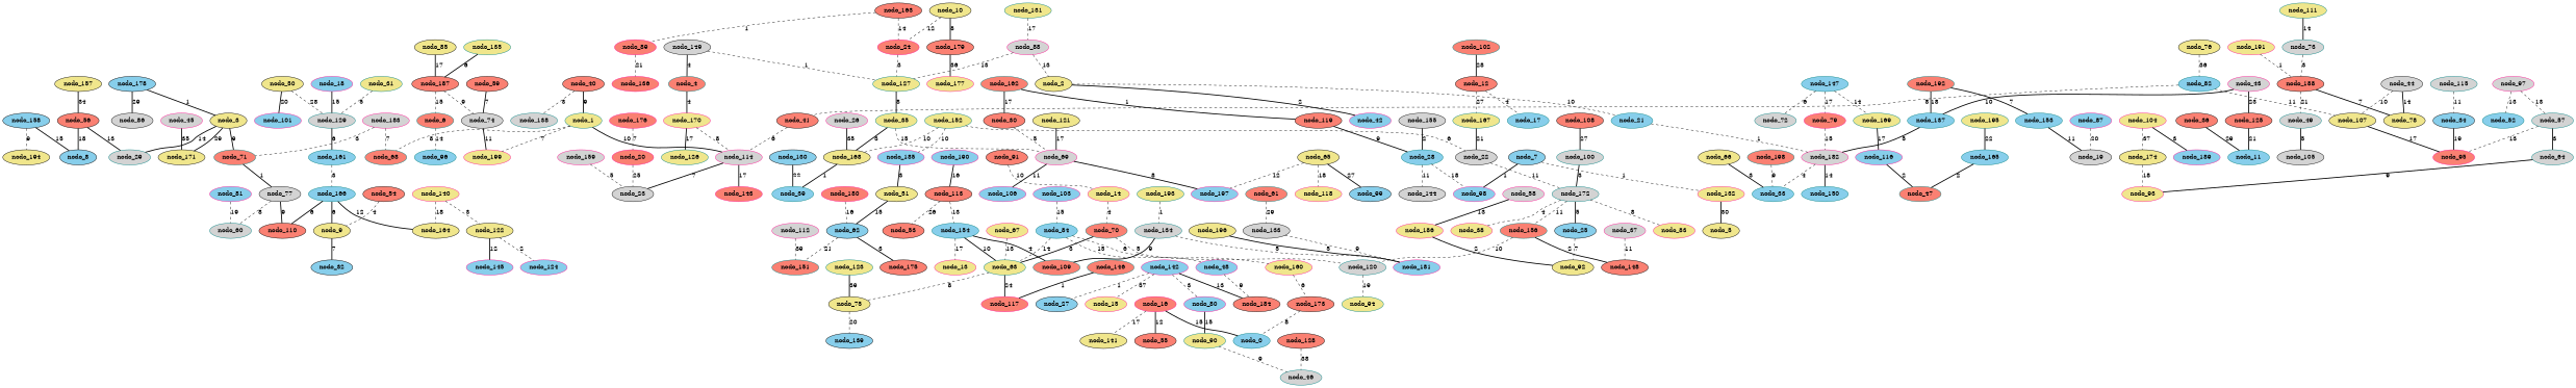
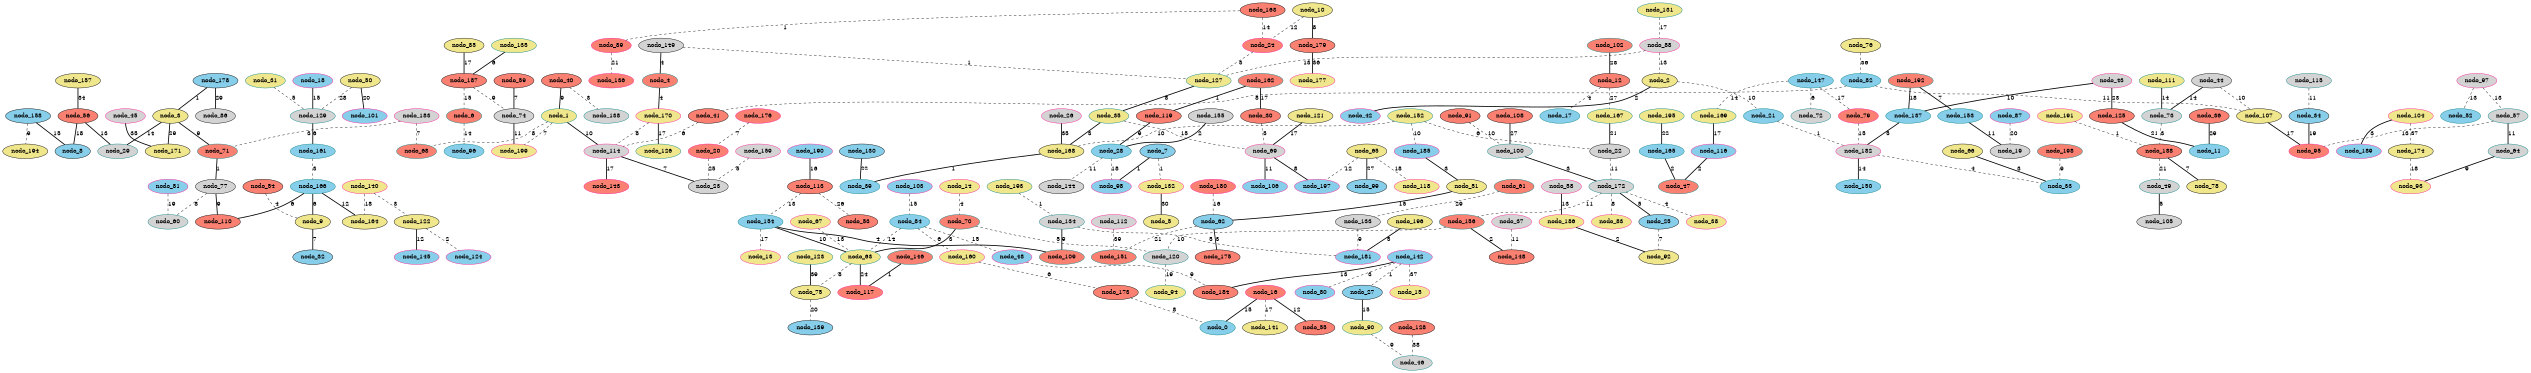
  graph {
    node [color=black fillcolor=khaki style=filled]
    edge [style=dashed weight=3]
    nodo_56 [fillcolor=salmon]
    nodo_8 [fillcolor=skyblue]
    nodo_29 [color=teal fillcolor=lightgrey]
    nodo_172 [color=teal fillcolor=lightgrey]
    nodo_38 [color=deeppink]
    nodo_25 [fillcolor=skyblue]
    nodo_156 [color=teal fillcolor=salmon]
    nodo_83 [color=deeppink]
    nodo_92
    nodo_148 [fillcolor=salmon]
    nodo_120 [color=teal fillcolor=lightgrey]
    nodo_187 [fillcolor=salmon]
    nodo_85
    nodo_74 [fillcolor=lightgrey]
    nodo_6 [color=teal fillcolor=salmon]
    nodo_199 [color=deeppink]
    nodo_96 [color=teal fillcolor=skyblue]
    nodo_147 [color=teal fillcolor=skyblue]
    nodo_72 [color=teal fillcolor=lightgrey]
    nodo_79 [color=deeppink fillcolor=salmon]
    nodo_169 [color=teal]
    nodo_182 [color=deeppink fillcolor=lightgrey]
    nodo_116 [color=deeppink fillcolor=skyblue]
    nodo_195 [color=teal]
    nodo_165 [color=teal fillcolor=skyblue]
    nodo_47 [color=teal fillcolor=salmon]
    nodo_155 [fillcolor=lightgrey]
    nodo_28 [color=teal fillcolor=skyblue]
    nodo_98 [color=deeppink fillcolor=skyblue]
    nodo_144 [fillcolor=lightgrey]
    nodo_33 [color=teal fillcolor=skyblue]
    nodo_150 [color=teal fillcolor=skyblue]
    nodo_37 [color=deeppink fillcolor=lightgrey]
    nodo_188 [fillcolor=salmon]
    nodo_78
    nodo_49 [color=teal fillcolor=lightgrey]
    nodo_105 [fillcolor=lightgrey]
    nodo_113 [fillcolor=salmon]
    nodo_53 [fillcolor=salmon]
    nodo_154 [color=teal fillcolor=skyblue]
    nodo_109 [color=teal fillcolor=salmon]
    nodo_63 [color=teal]
    nodo_13 [color=deeppink]
    nodo_114 [color=deeppink fillcolor=lightgrey]
    nodo_23 [fillcolor=lightgrey]
    nodo_143 [color=deeppink fillcolor=salmon]
    nodo_16 [color=deeppink fillcolor=salmon]
    nodo_55 [fillcolor=salmon]
    nodo_0 [color=teal fillcolor=skyblue]
    nodo_141
    nodo_7 [fillcolor=skyblue]
    nodo_132 [color=deeppink]
    nodo_5
    nodo_62 [fillcolor=skyblue]
    nodo_51
    nodo_151 [color=teal fillcolor=salmon]
    nodo_175 [fillcolor=salmon]
    nodo_160 [color=deeppink]
    nodo_173 [fillcolor=salmon]
    nodo_183 [color=deeppink fillcolor=lightgrey]
    nodo_68 [color=teal fillcolor=salmon]
    nodo_71 [color=teal fillcolor=salmon]
    nodo_77 [fillcolor=lightgrey]
    nodo_32 [fillcolor=skyblue]
    nodo_9
    nodo_140 [color=deeppink]
    nodo_164
    nodo_122
    nodo_145 [color=deeppink fillcolor=skyblue]
    nodo_124 [color=deeppink fillcolor=skyblue]
    nodo_75
    nodo_117 [color=deeppink fillcolor=salmon]
    nodo_181 [color=deeppink fillcolor=skyblue]
    nodo_196
    nodo_3
    nodo_171
    nodo_119 [fillcolor=salmon]
    nodo_94 [color=teal]
    nodo_87 [color=deeppink fillcolor=skyblue]
    nodo_19 [fillcolor=lightgrey]
    nodo_137 [color=teal fillcolor=skyblue]
    nodo_26 [color=deeppink fillcolor=lightgrey]
    nodo_168
    nodo_39 [color=teal fillcolor=skyblue]
    nodo_142 [color=deeppink fillcolor=skyblue]
    nodo_80 [color=deeppink fillcolor=skyblue]
    nodo_27 [fillcolor=skyblue]
    nodo_184 [fillcolor=salmon]
    nodo_15 [color=deeppink]
    nodo_90 [color=teal]
    nodo_167 [color=teal]
    nodo_22 [fillcolor=lightgrey]
    nodo_97 [color=deeppink fillcolor=lightgrey]
    nodo_57 [color=teal fillcolor=lightgrey]
    nodo_52 [color=teal fillcolor=skyblue]
    nodo_64 [color=teal fillcolor=lightgrey]
    nodo_95 [color=deeppink fillcolor=salmon]
    nodo_93 [color=deeppink]
    nodo_179 [fillcolor=salmon]
    nodo_177 [color=deeppink]
    nodo_149 [fillcolor=lightgrey]
    nodo_4 [color=teal fillcolor=salmon]
    nodo_127 [color=teal]
    nodo_170 [color=deeppink]
    nodo_35 [color=teal]
    nodo_126 [color=teal]
    nodo_91 [fillcolor=salmon]
    nodo_100 [color=teal fillcolor=lightgrey]
    nodo_139 [fillcolor=skyblue]
    nodo_84 [color=teal fillcolor=skyblue]
    nodo_48 [color=deeppink fillcolor=skyblue]
    nodo_131 [color=teal]
    nodo_88 [color=deeppink fillcolor=lightgrey]
    nodo_2
    nodo_21 [color=teal fillcolor=skyblue]
    nodo_42 [color=deeppink fillcolor=skyblue]
    nodo_190 [color=deeppink fillcolor=skyblue]
    nodo_112 [color=deeppink fillcolor=lightgrey]
    nodo_125 [fillcolor=salmon]
    nodo_11 [color=teal fillcolor=skyblue]
    nodo_44 [fillcolor=lightgrey]
    nodo_107
    nodo_123 [color=teal]
    nodo_110 [fillcolor=salmon]
    nodo_60 [color=teal fillcolor=lightgrey]
    nodo_54 [fillcolor=salmon]
    nodo_104 [color=deeppink]
    nodo_174
    nodo_189 [color=deeppink fillcolor=skyblue]
    nodo_46 [color=teal fillcolor=lightgrey]
    nodo_159 [color=deeppink fillcolor=lightgrey]
    nodo_191 [color=deeppink]
    nodo_129 [color=teal fillcolor=lightgrey]
    nodo_161 [color=teal fillcolor=skyblue]
    nodo_166 [color=teal fillcolor=skyblue]
    nodo_163 [fillcolor=salmon]
    nodo_89 [color=deeppink fillcolor=salmon]
    nodo_24 [color=deeppink fillcolor=salmon]
    nodo_136 [color=deeppink fillcolor=salmon]
    nodo_115 [color=teal fillcolor=lightgrey]
    nodo_34 [fillcolor=skyblue]
    nodo_162 [color=teal fillcolor=salmon]
    nodo_30 [fillcolor=salmon]
    nodo_69 [color=deeppink fillcolor=lightgrey]
    nodo_186 [color=deeppink]
    nodo_10
    nodo_134 [color=teal fillcolor=lightgrey]
    nodo_176 [color=deeppink fillcolor=salmon]
    nodo_20 [color=deeppink fillcolor=salmon]
    nodo_197 [color=deeppink fillcolor=skyblue]
    nodo_65
    nodo_118 [color=deeppink]
    nodo_99 [fillcolor=skyblue]
    nodo_14 [color=deeppink]
    nodo_70 [color=teal fillcolor=salmon]
    nodo_41 [fillcolor=salmon]
    nodo_178 [fillcolor=skyblue]
    nodo_86 [fillcolor=lightgrey]
    nodo_82 [color=teal fillcolor=skyblue]
    nodo_152 [color=teal]
    nodo_185 [color=deeppink fillcolor=skyblue]
    nodo_1 [color=teal]
    nodo_58 [color=deeppink fillcolor=lightgrey]
    nodo_106 [color=deeppink fillcolor=skyblue]
    nodo_81 [color=deeppink fillcolor=skyblue]
    nodo_18 [color=deeppink fillcolor=skyblue]
    nodo_50
    nodo_101 [color=deeppink fillcolor=skyblue]
    nodo_180 [color=deeppink fillcolor=salmon]
    nodo_12 [fillcolor=salmon]
    nodo_17 [color=teal fillcolor=skyblue]
    nodo_158 [fillcolor=skyblue]
    nodo_194
    nodo_43 [color=deeppink fillcolor=lightgrey]
    nodo_135 [color=teal]
    nodo_66
    nodo_31 [color=teal]
    nodo_198 [color=teal fillcolor=salmon]
    nodo_40 [fillcolor=salmon]
    nodo_138 [color=teal fillcolor=lightgrey]
    nodo_121
    nodo_193 [color=teal]
    nodo_59 [fillcolor=salmon]
    nodo_157
    nodo_130 [fillcolor=skyblue]
    nodo_153 [color=teal fillcolor=skyblue]
    nodo_76
    nodo_103 [color=deeppink fillcolor=skyblue]
    nodo_108 [fillcolor=salmon]
    nodo_36 [fillcolor=salmon]
    nodo_192 [color=teal fillcolor=salmon]
    nodo_111 [color=teal]
    nodo_73 [color=teal fillcolor=lightgrey]
    nodo_102 [color=teal fillcolor=salmon]
    nodo_146 [color=teal fillcolor=salmon]
    nodo_61 [color=teal fillcolor=salmon]
    nodo_133 [fillcolor=lightgrey]
    nodo_45 [color=deeppink fillcolor=lightgrey]
    nodo_67 [color=deeppink]
    nodo_128 [fillcolor=salmon]
    nodo_56 -- nodo_8 [label=18 style=bold weight=18]
    nodo_56 -- nodo_29 [label=13 style=bold weight=13]
    nodo_172 -- nodo_38 [label=4 weight=4]
    nodo_172 -- nodo_25 [label=5 style=bold weight=5]
    nodo_172 -- nodo_156 [label=11 weight=11]
    nodo_172 -- nodo_83 [label=8 weight=8]
    nodo_25 -- nodo_92 [label=7 weight=7]
    nodo_156 -- nodo_148 [label=2 style=bold weight=2]
    nodo_156 -- nodo_120 [label=10 weight=10]
    nodo_120 -- nodo_94 [label=19 weight=19]
    nodo_187 -- nodo_74 [label=9 weight=9]
    nodo_187 -- nodo_6 [label=15 weight=15]
    nodo_85 -- nodo_187 [label=17 style=bold weight=17]
    nodo_74 -- nodo_199 [label=11 style=bold weight=11]
    nodo_6 -- nodo_96 [label=14 weight=14]
    nodo_147 -- nodo_72 [label=6 weight=6]
    nodo_147 -- nodo_79 [label=17 weight=17]
    nodo_147 -- nodo_169 [label=14 weight=14]
    nodo_79 -- nodo_182 [label=15 weight=15]
    nodo_169 -- nodo_116 [label=17 style=bold weight=17]
    nodo_182 -- nodo_33 [label=4 weight=4]
    nodo_182 -- nodo_150 [label=14 style=bold weight=14]
    nodo_116 -- nodo_47 [label=2 style=bold weight=2]
    nodo_195 -- nodo_165 [label=22 style=bold weight=22]
    nodo_165 -- nodo_47 [label=2 style=bold weight=2]
    nodo_155 -- nodo_28 [label=2 style=bold weight=2]
    nodo_28 -- nodo_98 [label=18 weight=18]
    nodo_28 -- nodo_144 [label=11 weight=11]
    nodo_37 -- nodo_148 [label=11 weight=11]
    nodo_188 -- nodo_78 [label=7 style=bold weight=7]
    nodo_188 -- nodo_49 [label=21 weight=21]
    nodo_49 -- nodo_105 [label=5 style=bold weight=5]
    nodo_113 -- nodo_53 [label=26 weight=26]
    nodo_113 -- nodo_154 [label=13 weight=13]
    nodo_154 -- nodo_109 [label=4 style=bold weight=4]
    nodo_154 -- nodo_63 [label=10 style=bold weight=10]
    nodo_154 -- nodo_13 [label=17 weight=17]
    nodo_63 -- nodo_75 [label=8 weight=8]
    nodo_63 -- nodo_117 [label=24 style=bold weight=24]
    nodo_114 -- nodo_23 [label=7 style=bold weight=7]
    nodo_114 -- nodo_143 [label=17 style=bold weight=17]
    nodo_16 -- nodo_55 [label=12 style=bold weight=12]
    nodo_16 -- nodo_0 [label=15 style=bold weight=15]
    nodo_16 -- nodo_141 [label=17 weight=17]
    nodo_7 -- nodo_98 [label=1 style=bold weight=1]
    nodo_7 -- nodo_132 [label=1 weight=1]
    nodo_132 -- nodo_5 [label=30 style=bold weight=30]
    nodo_62 -- nodo_151 [label=21 weight=21]
    nodo_62 -- nodo_175 [label=3 style=bold]
    nodo_51 -- nodo_62 [label=15 style=bold weight=15]
    nodo_160 -- nodo_173 [label=6 weight=6]
    nodo_173 -- nodo_0 [label=8 weight=8]
    nodo_183 -- nodo_68 [label=7 weight=7]
    nodo_183 -- nodo_71 [label=3]
    nodo_71 -- nodo_77 [label=1 style=bold weight=1]
    nodo_77 -- nodo_110 [label=9 style=bold weight=9]
    nodo_77 -- nodo_60 [label=8 weight=8]
    nodo_9 -- nodo_32 [label=7 style=bold weight=7]
    nodo_140 -- nodo_164 [label=18 weight=18]
    nodo_140 -- nodo_122 [label=3]
    nodo_122 -- nodo_145 [label=12 style=bold weight=12]
    nodo_122 -- nodo_124 [label=2 weight=2]
    nodo_75 -- nodo_139 [label=20 weight=20]
    nodo_196 -- nodo_181 [label=5 style=bold weight=5]
    nodo_3 -- nodo_29 [label=14 style=bold weight=14]
    nodo_3 -- nodo_71 [label=9 style=bold weight=9]
    nodo_3 -- nodo_171 [label=29 style=bold weight=29]
    nodo_119 -- nodo_28 [label=9 style=bold weight=9]
    nodo_87 -- nodo_19 [label=20 weight=20]
    nodo_137 -- nodo_182 [label=5 style=bold weight=5]
    nodo_26 -- nodo_168 [label=35 style=bold weight=35]
    nodo_168 -- nodo_39 [label=1 style=bold weight=1]
    nodo_142 -- nodo_80 [label=3]
    nodo_142 -- nodo_27 [label=1 weight=1]
    nodo_142 -- nodo_184 [label=13 style=bold weight=13]
    nodo_142 -- nodo_15 [label=37 weight=37]
-   nodo_80 -- nodo_90 [label=15 style=bold weight=15]
+   nodo_27 -- nodo_90 [label=15 style=bold weight=15]
    nodo_90 -- nodo_46 [label=9 weight=9]
    nodo_167 -- nodo_22 [label=21 style=bold weight=21]
    nodo_22 -- nodo_172 [label=11 weight=11]
    nodo_97 -- nodo_57 [label=13 weight=13]
    nodo_97 -- nodo_52 [label=13 weight=13]
-   nodo_57 -- nodo_64 [label=3 style=bold weight=11]
+   nodo_57 -- nodo_64 [label=11 style=bold weight=11]
    nodo_57 -- nodo_95 [label=13 weight=13]
    nodo_64 -- nodo_93 [label=9 style=bold weight=9]
    nodo_179 -- nodo_177 [label=36 style=bold weight=36]
    nodo_149 -- nodo_4 [label=4 style=bold weight=4]
    nodo_149 -- nodo_127 [label=1 weight=1]
    nodo_4 -- nodo_170 [label=4 style=bold weight=4]
    nodo_127 -- nodo_35 [label=8 style=bold weight=8]
    nodo_170 -- nodo_114 [label=8 weight=8]
    nodo_170 -- nodo_126 [label=17 style=bold weight=17]
    nodo_35 -- nodo_168 [label=3 style=bold]
    nodo_35 -- nodo_69 [label=15 weight=15]
-   nodo_91 -- nodo_14 [label=10 weight=10]
+   nodo_91 -- nodo_100 [label=10 weight=10]
    nodo_100 -- nodo_172 [label=3 style=bold]
    nodo_84 -- nodo_63 [label=14 weight=14]
    nodo_84 -- nodo_160 [label=6 weight=6]
    nodo_84 -- nodo_48 [label=15 weight=15]
    nodo_48 -- nodo_184 [label=9 weight=9]
    nodo_131 -- nodo_88 [label=17 weight=17]
    nodo_88 -- nodo_127 [label=13 weight=13]
    nodo_88 -- nodo_2 [label=13 weight=13]
    nodo_2 -- nodo_21 [label=10 weight=10]
    nodo_2 -- nodo_42 [label=2 style=bold weight=2]
    nodo_21 -- nodo_182 [label=1 weight=1]
    nodo_190 -- nodo_113 [label=16 style=bold weight=16]
    nodo_112 -- nodo_151 [label=39 weight=39]
    nodo_125 -- nodo_11 [label=21 style=bold weight=21]
-   nodo_44 -- nodo_78 [label=14 style=bold weight=14]
+   nodo_44 -- nodo_73 [label=14 style=bold weight=14]
    nodo_44 -- nodo_107 [label=10 weight=10]
    nodo_107 -- nodo_95 [label=17 style=bold weight=17]
    nodo_123 -- nodo_75 [label=39 style=bold weight=39]
    nodo_54 -- nodo_9 [label=4 weight=4]
    nodo_104 -- nodo_174 [label=37 weight=37]
    nodo_104 -- nodo_189 [label=3 style=bold]
    nodo_174 -- nodo_93 [label=18 weight=18]
    nodo_159 -- nodo_23 [label=5 weight=5]
    nodo_191 -- nodo_188 [label=1 weight=1]
    nodo_129 -- nodo_161 [label=6 style=bold weight=6]
    nodo_161 -- nodo_166 [label=3]
    nodo_166 -- nodo_9 [label=6 style=bold weight=6]
    nodo_166 -- nodo_164 [label=12 style=bold weight=12]
    nodo_166 -- nodo_110 [label=6 style=bold weight=6]
    nodo_163 -- nodo_89 [label=1 weight=1]
    nodo_163 -- nodo_24 [label=14 weight=14]
    nodo_89 -- nodo_136 [label=21 weight=21]
    nodo_24 -- nodo_127 [label=3]
    nodo_115 -- nodo_34 [label=11 weight=11]
    nodo_34 -- nodo_95 [label=19 style=bold weight=19]
    nodo_162 -- nodo_119 [label=1 style=bold weight=1]
    nodo_162 -- nodo_30 [label=17 style=bold weight=17]
    nodo_30 -- nodo_69 [label=5 weight=5]
    nodo_69 -- nodo_197 [label=8 style=bold weight=8]
    nodo_69 -- nodo_106 [label=11 style=bold weight=11]
    nodo_186 -- nodo_92 [label=2 style=bold weight=2]
    nodo_10 -- nodo_179 [label=8 style=bold weight=8]
    nodo_10 -- nodo_24 [label=12 weight=12]
    nodo_134 -- nodo_109 [label=9 style=bold weight=9]
    nodo_134 -- nodo_181 [label=5 weight=5]
    nodo_176 -- nodo_20 [label=7 weight=7]
    nodo_20 -- nodo_23 [label=25 weight=25]
    nodo_65 -- nodo_197 [label=12 weight=12]
    nodo_65 -- nodo_118 [label=18 weight=18]
    nodo_65 -- nodo_99 [label=27 style=bold weight=27]
    nodo_14 -- nodo_70 [label=4 weight=4]
    nodo_70 -- nodo_120 [label=5 weight=5]
    nodo_70 -- nodo_63 [label=3 style=bold]
    nodo_41 -- nodo_114 [label=6 weight=6]
    nodo_178 -- nodo_3 [label=1 style=bold weight=1]
    nodo_178 -- nodo_86 [label=29 style=bold weight=29]
    nodo_82 -- nodo_107 [label=11 weight=11]
    nodo_82 -- nodo_41 [label=8 weight=8]
    nodo_152 -- nodo_168 [label=10 weight=10]
    nodo_152 -- nodo_22 [label=6 weight=6]
    nodo_152 -- nodo_185 [label=10 weight=10]
    nodo_185 -- nodo_51 [label=3 style=bold]
    nodo_1 -- nodo_199 [label=7 weight=7]
    nodo_1 -- nodo_114 [label=10 style=bold weight=10]
    nodo_1 -- nodo_68 [label=8 weight=8]
    nodo_58 -- nodo_186 [label=13 style=bold weight=13]
    nodo_81 -- nodo_60 [label=19 weight=19]
    nodo_18 -- nodo_129 [label=15 style=bold weight=15]
    nodo_50 -- nodo_129 [label=28 weight=28]
    nodo_50 -- nodo_101 [label=20 style=bold weight=20]
    nodo_180 -- nodo_62 [label=16 weight=16]
    nodo_12 -- nodo_167 [label=27 weight=27]
    nodo_12 -- nodo_17 [label=4 weight=4]
    nodo_158 -- nodo_8 [label=15 style=bold weight=15]
    nodo_158 -- nodo_194 [label=9 weight=9]
    nodo_43 -- nodo_137 [label=10 style=bold weight=10]
    nodo_43 -- nodo_125 [label=23 style=bold weight=23]
    nodo_135 -- nodo_187 [label=6 style=bold weight=6]
    nodo_66 -- nodo_33 [label=3 style=bold]
    nodo_31 -- nodo_129 [label=5 weight=5]
    nodo_198 -- nodo_33 [label=9 weight=9]
    nodo_40 -- nodo_1 [label=9 style=bold weight=9]
    nodo_40 -- nodo_138 [label=3]
    nodo_121 -- nodo_69 [label=17 style=bold weight=17]
    nodo_193 -- nodo_134 [label=1 weight=1]
    nodo_59 -- nodo_74 [label=7 style=bold weight=7]
    nodo_157 -- nodo_56 [label=34 style=bold weight=34]
    nodo_130 -- nodo_39 [label=22 style=bold weight=22]
    nodo_153 -- nodo_19 [label=11 style=bold weight=11]
    nodo_76 -- nodo_82 [label=36 weight=36]
    nodo_103 -- nodo_84 [label=15 weight=15]
    nodo_108 -- nodo_100 [label=27 style=bold weight=27]
    nodo_36 -- nodo_11 [label=29 style=bold weight=29]
    nodo_192 -- nodo_137 [label=18 style=bold weight=18]
    nodo_192 -- nodo_153 [label=7 style=bold weight=7]
    nodo_111 -- nodo_73 [label=14 style=bold weight=14]
    nodo_73 -- nodo_188 [label=3]
    nodo_102 -- nodo_12 [label=28 style=bold weight=28]
    nodo_146 -- nodo_117 [label=1 style=bold weight=1]
    nodo_61 -- nodo_133 [label=29 weight=29]
    nodo_133 -- nodo_181 [label=9 weight=9]
    nodo_45 -- nodo_171 [label=35 style=bold weight=35]
    nodo_67 -- nodo_63 [label=13 weight=13]
    nodo_128 -- nodo_46 [label=38 weight=38]
  }
